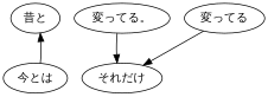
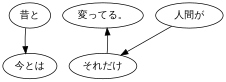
  digraph {
    n1 [label="昔と"]
    n2 [label="今とは"]
    n3 [label="変ってる。"]
-   n4 [label="変ってる"]
+   n4 [label="人間が"]
    n5 [label="それだけ"]
-   n2 -> n1
+   n1 -> n2
    n4 -> n5
-   n3 -> n5
+   n5 -> n3
  }
